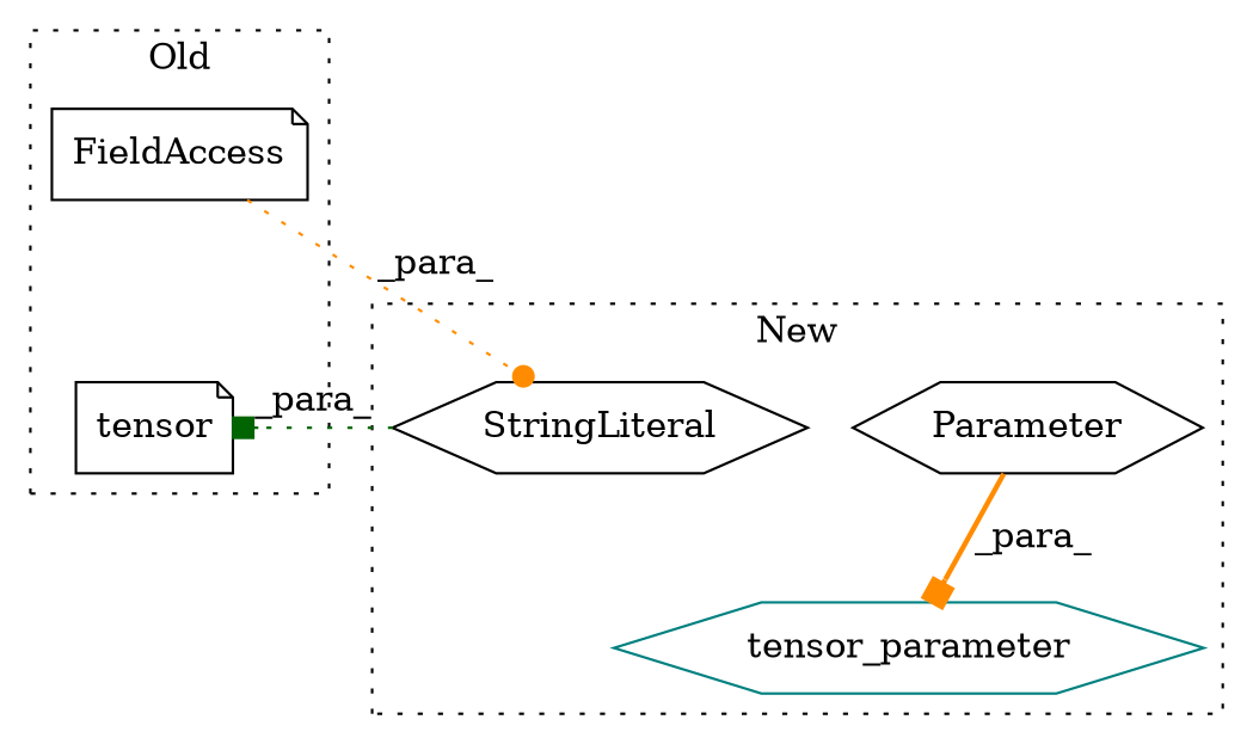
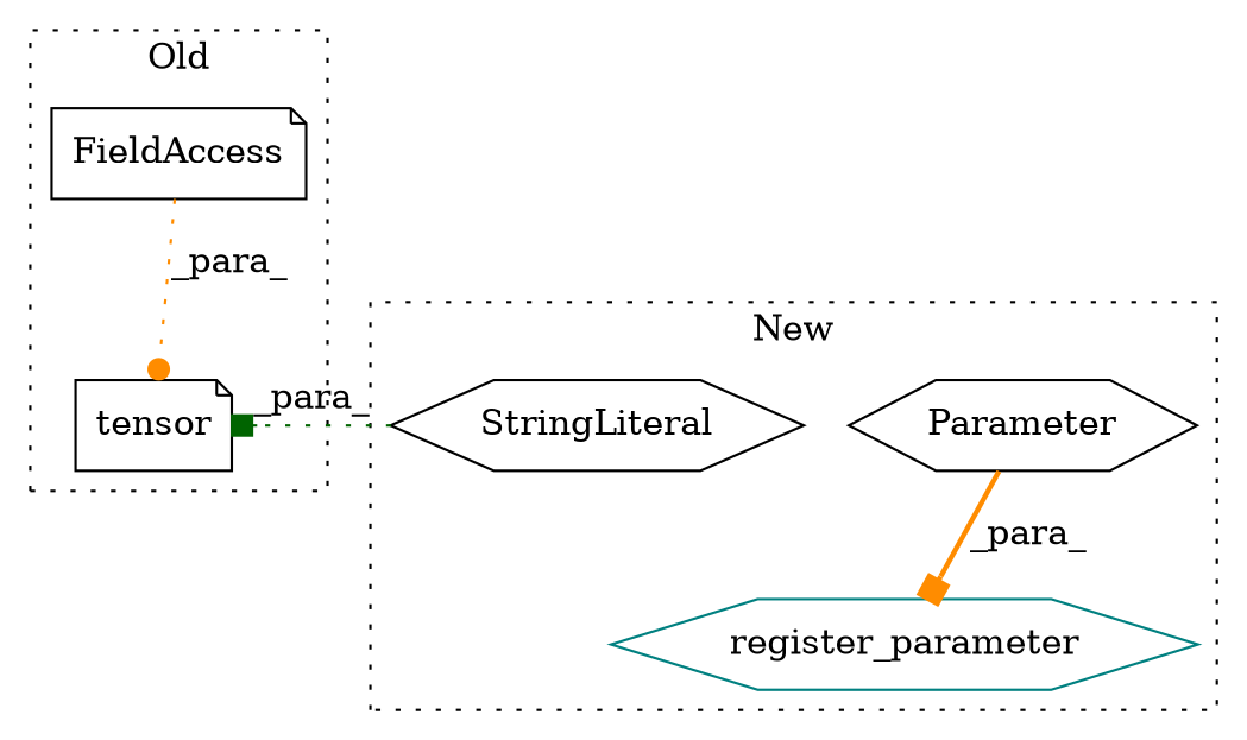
  digraph {
    node [a=32 color=black shape=hexagon]
    edge [arrowhead=box color=darkorange style=dotted]
    n1 [l="7,1" label=tensor s="1067,1124" shape=note]
    n2 [a=22 l=13 label=FieldAccess s=1111 shape=note]
    n3 [l="10,1" label=Parameter s="1191,1273"]
-   n4 [color=teal l="19,1" label=tensor_parameter s="1323,1369"]
+   n4 [color=teal l="19,1" label=register_parameter s="1323,1369"]
    n5 [a=45 l=14 label=StringLiteral s=1342]
    subgraph cluster_1 {
      label=Old
      style=dotted
      n1
      n2
    }
    subgraph cluster_2 {
      label=New
      style=dotted
      n3
      n4
      n5
    }
-   n2 -> n5 [arrowhead=dot label=_para_]
+   n2 -> n1 [arrowhead=dot label=_para_]
    n3 -> n4 [label=_para_ style=bold]
    n5 -> n1 [color=darkgreen label=_para_]
  }
